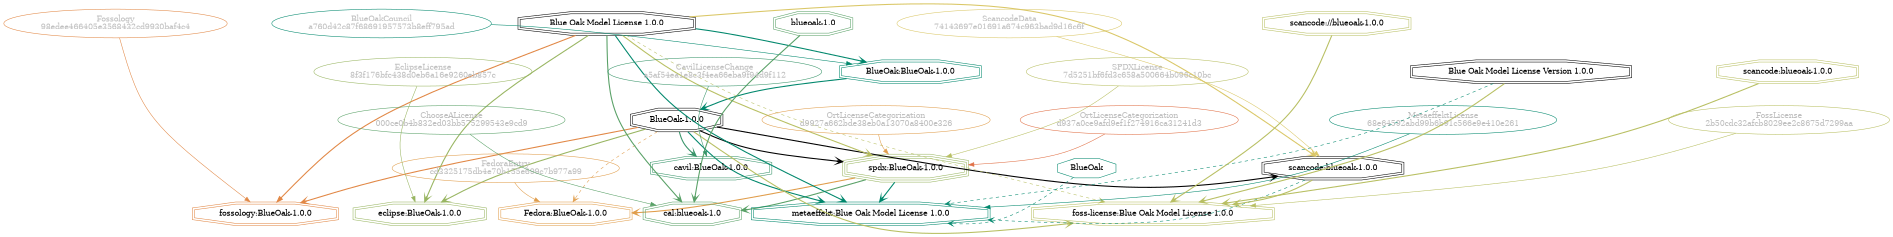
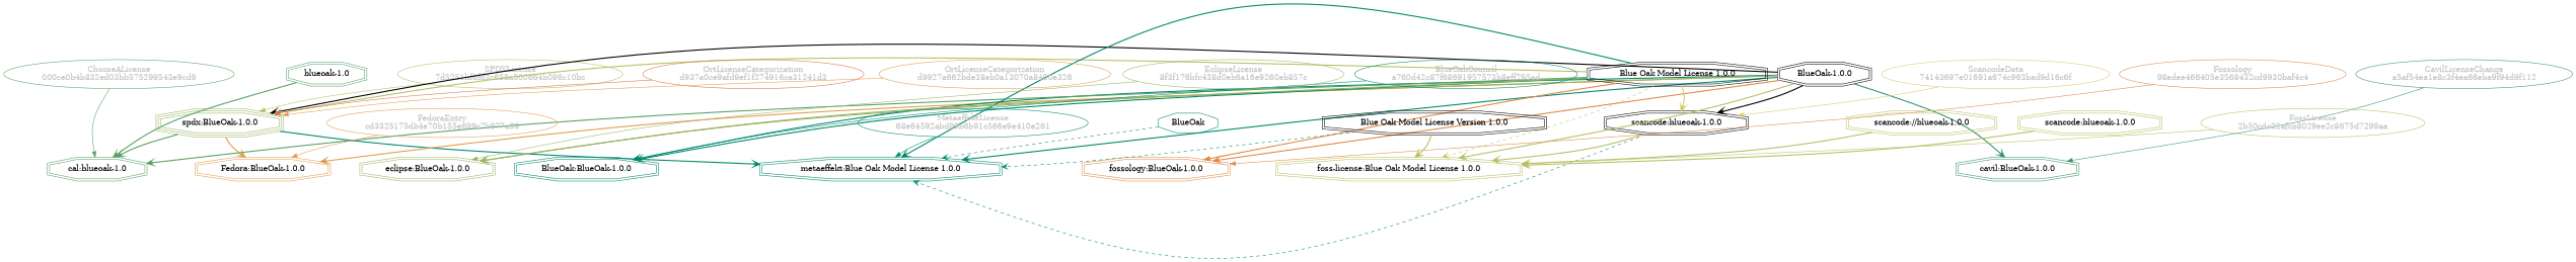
  strict digraph {
    splines=curved
    node [color="#b8bf62" shape=doubleoctagon]
    edge [color="#00876c" weight=0.7 arrowhead=vee style=bold]
    n1 [fillcolor="beige;1" fontcolor=gray label="SPDXLicense\n7d5251bf6fd3c658a500664b096c10bc" shape=ellipse]
    n2 [color="#98b561" label="spdx:BlueOak-1.0.0" shape=tripleoctagon]
    n3 [color="#e09d4b" label="Fedora:BlueOak-1.0.0"]
    n4 [color="#58a066" label="cal:blueoak-1.0"]
    n5 [color="#00876c" label="metaeffekt:Blue Oak Model License 1.0.0"]
    n6 [label="BlueOak-1.0.0" color=""]
    n7 [color="#00876c" label="BlueOak:BlueOak-1.0.0"]
    n8 [label="scancode:blueoak-1.0.0" color=""]
    n9 [color="#e18745" label="fossology:BlueOak-1.0.0"]
    n10 [color="#379469" label="cavil:BlueOak-1.0.0"]
    n11 [label="foss-license:Blue Oak Model License 1.0.0"]
    n12 [color="#98b561" label="eclipse:BlueOak-1.0.0"]
    n13 [label="Blue Oak Model License 1.0.0" color=""]
    n14 [color="#e09d4b" fillcolor="beige;1" fontcolor=gray label="FedoraEntry\ncd3325175db4e70b155e699c7b977a99" shape=ellipse]
    n15 [color="#00876c" fillcolor="beige;1" fontcolor=gray label="BlueOakCouncil\na760d42c87f68691957573b8eff795ad" shape=ellipse]
    n16 [color="#58a066" fillcolor="beige;1" fontcolor=gray label="ChooseALicense\n000ce0b4b832ed03bb575299543e9cd9" shape=ellipse]
    n17 [color="#58a066" label="blueoak-1.0"]
    n18 [color="#dac767" fillcolor="beige;1" fontcolor=gray label="ScancodeData\n74143697e01691a674c963bad9d16c6f" shape=ellipse]
    n19 [color="#e18745" fillcolor="beige;1" fontcolor=gray label="Fossology\n98edee466405e3568432cd9930baf4c4" shape=ellipse]
    n20 [color="#e06f45" fillcolor="beige;1" fontcolor=gray label="OrtLicenseCategorization\nd937a0ce9afd9ef1f274916ca31241d3" shape=ellipse]
    n21 [color="#e09d4b" fillcolor="beige;1" fontcolor=gray label="OrtLicenseCategorization\nd9927a662bde38eb0a13070a8400e326" shape=ellipse]
    n22 [color="#379469" fillcolor="beige;1" fontcolor=gray label="CavilLicenseChange\na5af54ea1e8c3f4ea66eba9f94d9f112" shape=ellipse]
    n23 [color="#00876c" fillcolor="beige;1" fontcolor=gray label="MetaeffektLicense\n68e64592abd99b6b91c566e9e410e261" shape=ellipse]
    n24 [color="#00876c" label=BlueOak shape=octagon]
    n25 [label="Blue Oak Model License Version 1.0.0" color=""]
    n26 [fillcolor="beige;1" fontcolor=gray label="FossLicense\n2b50cdc32afcb8029ee2c8675d7299aa" shape=ellipse]
    n27 [label="scancode://blueoak-1.0.0"]
    n28 [label="scancode:blueoak-1.0.0"]
    n29 [color="#98b561" fillcolor="beige;1" fontcolor=gray label="EclipseLicense\n8f3f176bfc438d0eb6a16e9260eb857c" shape=ellipse]
    n1 -> n2 [color="#b8bf62" weight=0.5 arrowhead="" style=""]
    n2 -> n3 [color="#e09d4b"]
    n2 -> n4 [color="#58a066"]
    n2 -> n5
    n6 -> n2 [color=""]
-   n6 -> n3 [color="#e09d4b" style=dashed]
+   n6 -> n3 [color="#e09d4b"]
    n6 -> n5 [weight=0.5]
-   n7 -> n6
+   n6 -> n7
    n6 -> n8 [color=""]
    n6 -> n9 [color="#e18745"]
    n6 -> n10 [color="#379469"]
    n6 -> n11 [color="#b8bf62"]
    n6 -> n12 [color="#98b561"]
    n8 -> n5 [style=dashed weight=0.5]
    n8 -> n11 [color="#b8bf62"]
    n13 -> n2 [color="#b8bf62"]
    n13 -> n4 [color="#58a066"]
    n13 -> n5
    n13 -> n7
    n13 -> n8 [color="#dac767"]
    n13 -> n9 [arrowhead=normal color="#e18745"]
    n13 -> n11 [color="#b8bf62" style=dashed]
    n13 -> n12 [color="#98b561"]
    n14 -> n3 [color="#e09d4b" weight=0.5 arrowhead="" style=""]
    n15 -> n7 [weight=0.5 arrowhead="" style=""]
    n16 -> n4 [color="#58a066" weight=0.5 arrowhead="" style=""]
    n17 -> n4 [color="#58a066"]
    n18 -> n8 [color="#dac767" weight=0.5 arrowhead="" style=""]
    n19 -> n9 [color="#e18745" weight=0.5 arrowhead="" style=""]
    n20 -> n2 [color="#e06f45" weight=0.5 arrowhead="" style=""]
    n21 -> n2 [color="#e09d4b" weight=0.5 arrowhead="" style=""]
    n22 -> n10 [color="#379469" weight=0.5 arrowhead="" style=""]
    n23 -> n5 [weight=0.5 arrowhead="" style=""]
    n24 -> n5 [style=dashed weight=0.5]
    n25 -> n5 [style=dashed weight=0.5]
    n25 -> n11 [color="#b8bf62"]
    n26 -> n11 [color="#b8bf62" weight=0.5 arrowhead="" style=""]
    n27 -> n11 [color="#b8bf62"]
    n28 -> n11 [color="#b8bf62"]
    n29 -> n12 [color="#98b561" weight=0.5 arrowhead="" style=""]
  }
